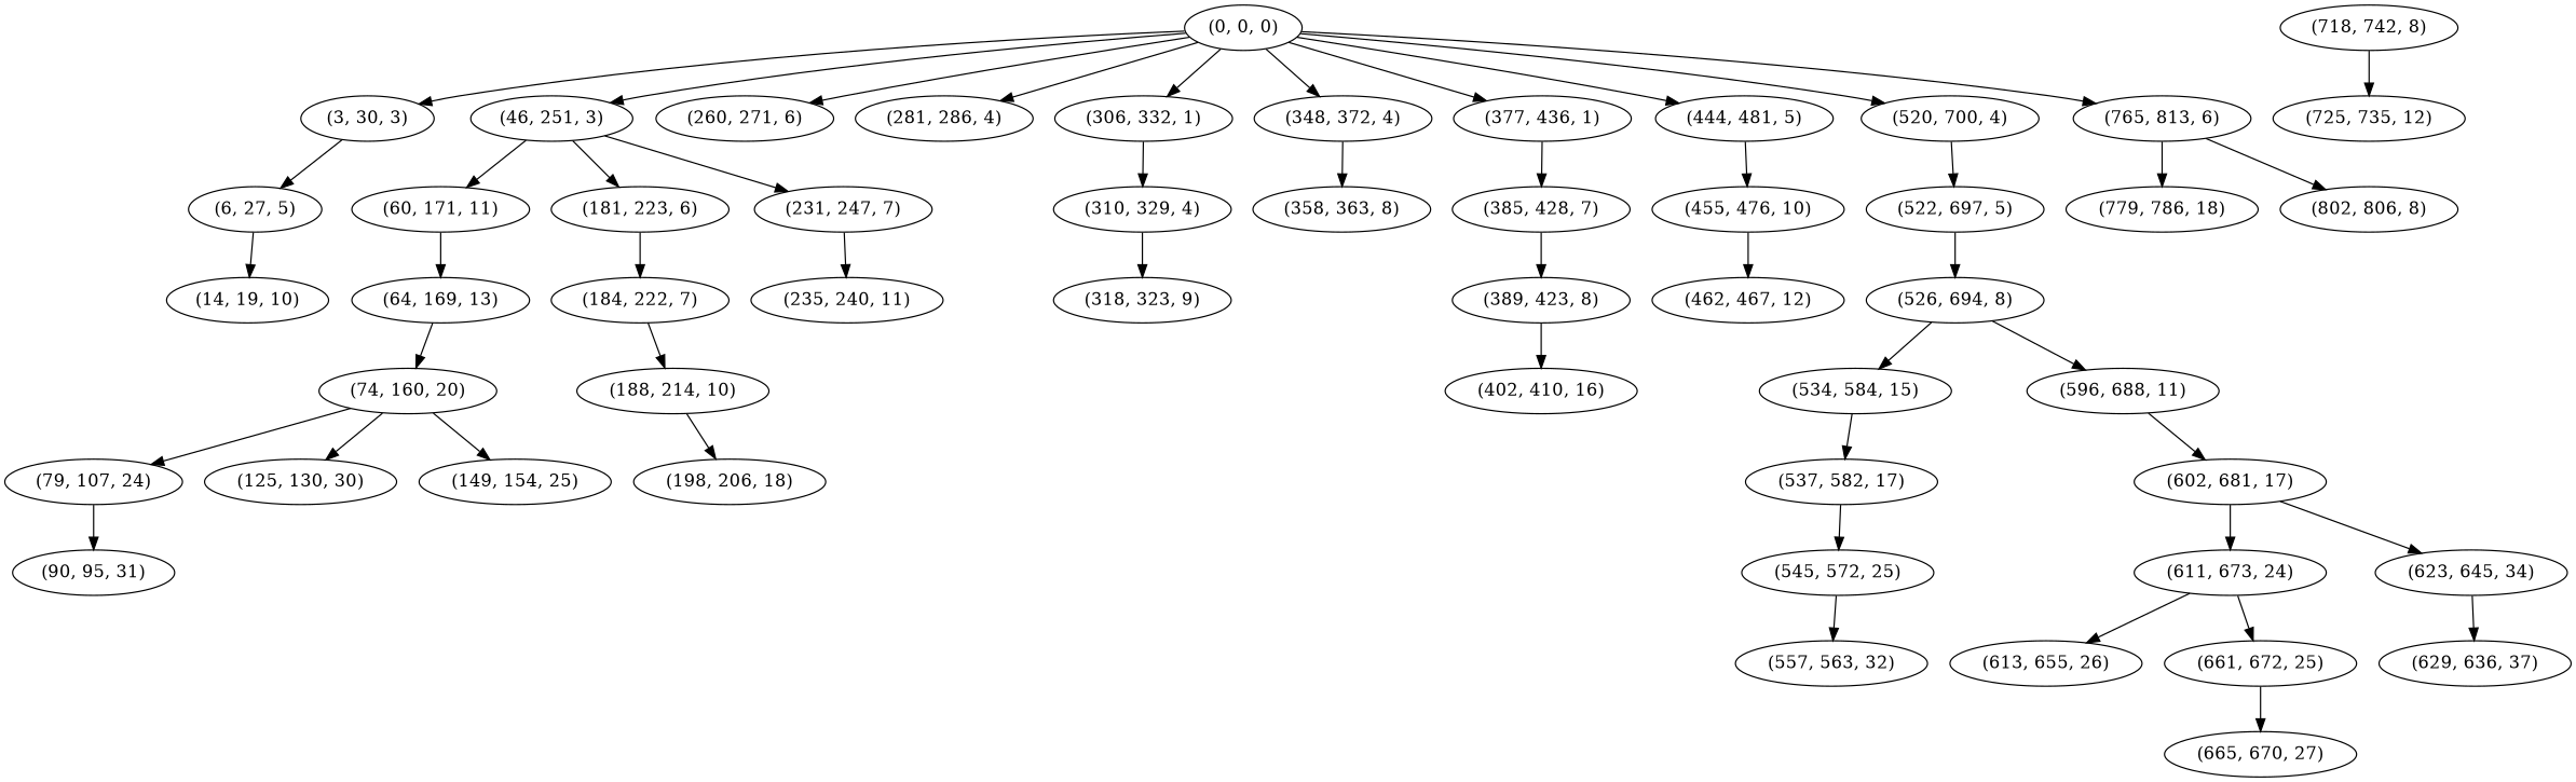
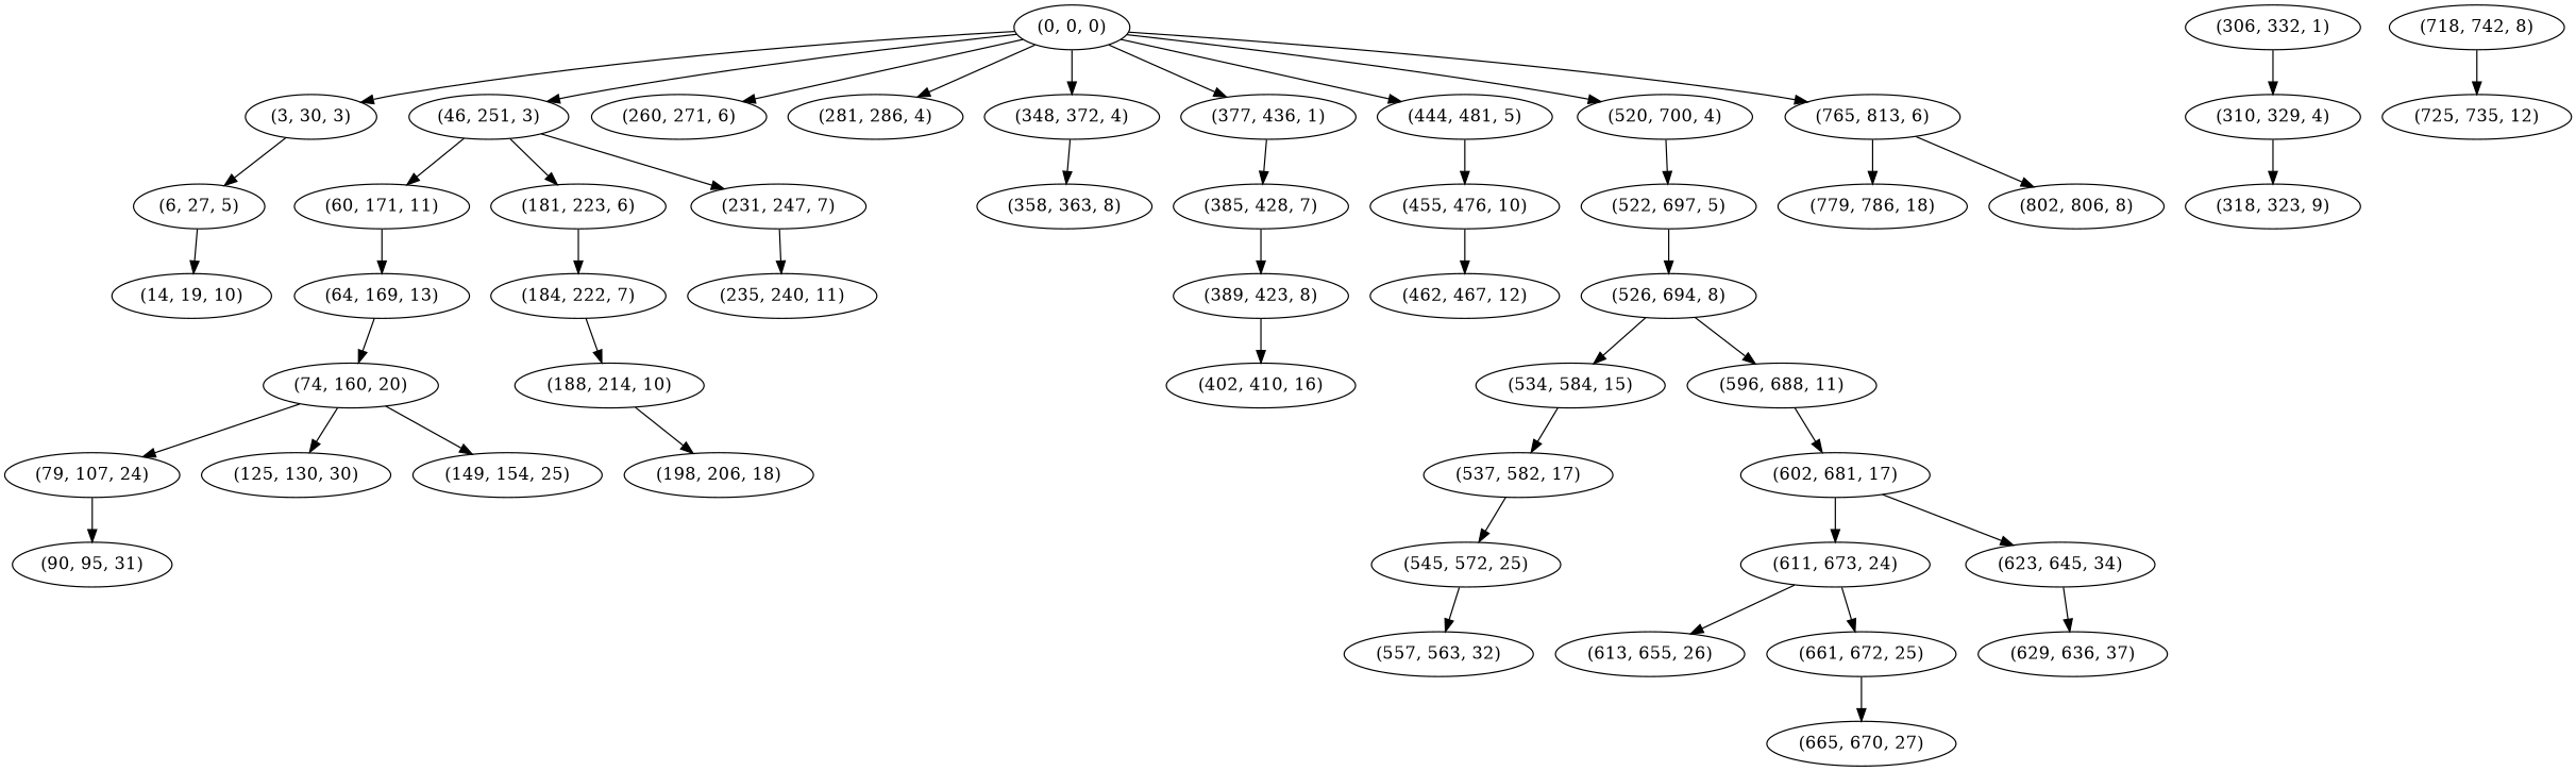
  digraph {
    "(0, 0, 0)"
    "(3, 30, 3)"
    "(46, 251, 3)"
    "(260, 271, 6)"
    "(281, 286, 4)"
    "(306, 332, 1)"
    "(348, 372, 4)"
    "(377, 436, 1)"
    "(444, 481, 5)"
    "(520, 700, 4)"
    "(765, 813, 6)"
    "(6, 27, 5)"
    "(60, 171, 11)"
    "(181, 223, 6)"
    "(231, 247, 7)"
    "(310, 329, 4)"
    "(358, 363, 8)"
    "(385, 428, 7)"
    "(455, 476, 10)"
    "(522, 697, 5)"
    "(779, 786, 18)"
    "(802, 806, 8)"
    "(14, 19, 10)"
    "(64, 169, 13)"
    "(184, 222, 7)"
    "(235, 240, 11)"
    "(74, 160, 20)"
    "(79, 107, 24)"
    "(125, 130, 30)"
    "(149, 154, 25)"
    "(90, 95, 31)"
    "(188, 214, 10)"
    "(198, 206, 18)"
    "(318, 323, 9)"
    "(389, 423, 8)"
    "(402, 410, 16)"
    "(462, 467, 12)"
    "(526, 694, 8)"
    "(534, 584, 15)"
    "(596, 688, 11)"
    "(537, 582, 17)"
    "(602, 681, 17)"
    "(545, 572, 25)"
    "(557, 563, 32)"
    "(611, 673, 24)"
    "(623, 645, 34)"
    "(613, 655, 26)"
    "(661, 672, 25)"
    "(665, 670, 27)"
    "(629, 636, 37)"
    "(718, 742, 8)"
    "(725, 735, 12)"
    "(0, 0, 0)" -> "(3, 30, 3)"
    "(0, 0, 0)" -> "(46, 251, 3)"
    "(0, 0, 0)" -> "(260, 271, 6)"
    "(0, 0, 0)" -> "(281, 286, 4)"
-   "(0, 0, 0)" -> "(306, 332, 1)"
    "(0, 0, 0)" -> "(348, 372, 4)"
    "(0, 0, 0)" -> "(377, 436, 1)"
    "(0, 0, 0)" -> "(444, 481, 5)"
    "(0, 0, 0)" -> "(520, 700, 4)"
    "(0, 0, 0)" -> "(765, 813, 6)"
    "(3, 30, 3)" -> "(6, 27, 5)"
    "(46, 251, 3)" -> "(60, 171, 11)"
    "(46, 251, 3)" -> "(181, 223, 6)"
    "(46, 251, 3)" -> "(231, 247, 7)"
    "(306, 332, 1)" -> "(310, 329, 4)"
    "(348, 372, 4)" -> "(358, 363, 8)"
    "(377, 436, 1)" -> "(385, 428, 7)"
    "(444, 481, 5)" -> "(455, 476, 10)"
    "(520, 700, 4)" -> "(522, 697, 5)"
    "(765, 813, 6)" -> "(779, 786, 18)"
    "(765, 813, 6)" -> "(802, 806, 8)"
    "(6, 27, 5)" -> "(14, 19, 10)"
    "(60, 171, 11)" -> "(64, 169, 13)"
    "(181, 223, 6)" -> "(184, 222, 7)"
    "(231, 247, 7)" -> "(235, 240, 11)"
    "(310, 329, 4)" -> "(318, 323, 9)"
    "(385, 428, 7)" -> "(389, 423, 8)"
    "(455, 476, 10)" -> "(462, 467, 12)"
    "(522, 697, 5)" -> "(526, 694, 8)"
    "(64, 169, 13)" -> "(74, 160, 20)"
    "(184, 222, 7)" -> "(188, 214, 10)"
    "(74, 160, 20)" -> "(79, 107, 24)"
    "(74, 160, 20)" -> "(125, 130, 30)"
    "(74, 160, 20)" -> "(149, 154, 25)"
    "(79, 107, 24)" -> "(90, 95, 31)"
    "(188, 214, 10)" -> "(198, 206, 18)"
    "(389, 423, 8)" -> "(402, 410, 16)"
    "(526, 694, 8)" -> "(534, 584, 15)"
    "(526, 694, 8)" -> "(596, 688, 11)"
    "(534, 584, 15)" -> "(537, 582, 17)"
    "(596, 688, 11)" -> "(602, 681, 17)"
    "(537, 582, 17)" -> "(545, 572, 25)"
    "(602, 681, 17)" -> "(611, 673, 24)"
    "(602, 681, 17)" -> "(623, 645, 34)"
    "(545, 572, 25)" -> "(557, 563, 32)"
    "(611, 673, 24)" -> "(613, 655, 26)"
    "(611, 673, 24)" -> "(661, 672, 25)"
    "(623, 645, 34)" -> "(629, 636, 37)"
    "(661, 672, 25)" -> "(665, 670, 27)"
    "(718, 742, 8)" -> "(725, 735, 12)"
  }
